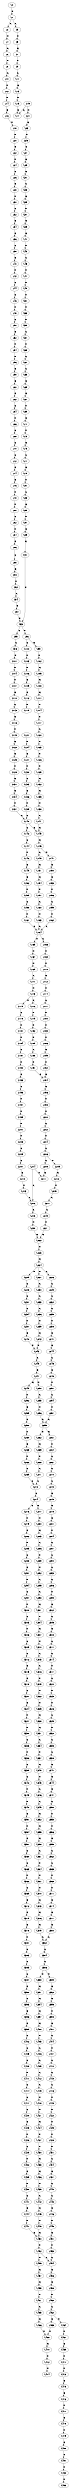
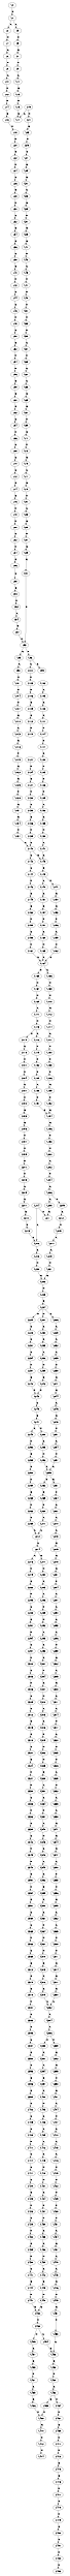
  strict digraph {
    S0
    S1
    S2
    S3
    S4
    S5
    S6
    S7
    S8
    S9
    S10
    S11
    S12
    S13
    S14
    S15
    S16
    S17
    S18
    S20
    S19
    S21
    S22
    S23
    S24
    S25
    S26
    S27
    S28
    S29
    S30
    S31
    S32
    S33
    S34
    S35
    S36
    S37
    S38
    S39
    S40
    S41
    S42
    S43
    S44
    S45
    S46
    S47
    S48
    S49
    S50
    S51
    S52
    S53
    S54
    S55
    S56
    S57
    S58
    S59
    S60
    S61
    S62
    S63
    S64
    S65
    S66
    S67
    S68
    S69
    S70
    S71
    S72
    S73
    S74
    S75
    S76
    S77
    S78
    S79
    S80
    S81
    S82
    S83
    S84
    S85
    S86
    S87
    S88
    S89
    S90
    S91
    S92
    S93
    S94
    S95
    S96
    S97
    S98
    S99
    S100
    S101
    S102
    S103
    S104
    S105
    S106
    S107
    S108
    S109
    S110
    S111
    S112
    S113
    S114
    S115
    S116
    S117
    S119
    S120
    S122
    S123
    S121
    S124
    S125
    S126
    S127
    S128
    S129
    S130
    S131
    S132
    S133
    S134
    S135
    S136
    S137
    S138
    S139
    S140
    S141
    S142
    S143
    S144
    S145
    S146
    S147
    S148
    S149
    S150
    S151
    S152
    S153
    S154
    S155
    S156
    S157
    S158
    S159
    S160
    S161
    S162
    S163
    S164
    S165
    S166
    S167
    S168
    S169
    S170
    S171
    S172
    S173
    S174
    S175
    S176
    S177
    S178
    S179
    S180
    S181
    S182
    S183
    S184
    S185
    S186
    S187
    S188
    S189
    S190
    S191
    S192
    S193
    S194
    S195
    S196
    S197
    S198
    S199
    S200
    S201
    S202
    S203
    S204
    S205
    S206
    S207
    S208
    S209
    S210
    S211
    S212
    S213
    S215
    S216
    S214
    S217
    S218
    S219
    S220
    S221
    S222
    S223
    S224
    S225
    S226
    S227
    S228
    S229
    S230
    S231
    S232
    S233
    S234
    S235
    S236
    S237
    S238
    S239
    S240
    S241
    S242
    S243
    S244
    S245
    S246
    S247
    S248
    S249
    S250
    S251
    S252
    S253
    S254
    S255
    S256
    S257
    S258
    S259
    S260
    S261
    S262
    S263
    S264
    S265
    S266
    S267
    S268
    S269
    S270
    S271
    S272
    S273
    S274
    S275
    S276
    S277
    S278
    S279
    S280
    S281
    S282
    S283
    S284
    S285
    S286
    S287
    S288
    S289
    S290
    S291
    S292
    S293
    S294
    S295
    S296
    S297
    S298
    S299
    S300
    S301
    S302
    S303
    S304
    S305
    S306
    S307
    S308
    S309
    S310
    S311
    S312
    S313
    S314
    S315
    S316
    S317
    S318
    S319
    S320
    S321
    S322
    S323
    S324
    S325
    S326
    S327
    S328
    S329
    S330
    S331
    S332
    S333
    S334
    S335
    S336
    S337
    S338
    S339
    S340
    S341
    S342
    S343
    S344
    S345
    S346
    S347
    S348
    S349
    S350
    S351
    S352
    S353
    S354
    S355
    S356
    S357
    S358
    S359
    S360
    S361
    S362
    S363
    S364
    S365
    S366
    S367
    S368
    S369
    S370
    S371
    S372
    S373
    S374
    S375
    S376
    S377
    S378
    S379
    S380
    S381
    S382
    S383
    S384
    S385
    S386
    S387
    S388
    S389
    S390
    S391
    S392
    S393
    S394
    S395
    S396
    S397
    S398
    S399
    S400
    S401
    S402
    S403
    S404
    S405
    S406
    S407
    S408
    S409
    S410
    S411
    S412
    S413
    S414
    S415
    S416
    S417
    S418
    S419
    S420
    S421
    S422
    S423
    S424
    S425
    S426
    S427
    S428
    S429
    S430
    S431
    S432
    S433
    S434
    S435
    S436
    S437
    S438
    S439
    S440
    S441
    S442
    S443
    S444
    S445
    S446
    S447
    S448
    S449
    S450
    S451
    S452
    S453
    S454
    S455
    S456
    S457
    S458
    S459
    S460
    S461
    S462
    S463
    S464
    S465
    S466
    S467
    S468
    S469
    S470
    S471
    S472
    S473
    S474
    S475
    S476
    S477
    S478
    S479
    S480
    S481
    S482
    S483
    S0 -> S1 [label=T]
    S1 -> S2 [label=G]
    S1 -> S3 [label=C]
    S2 -> S4 [label=A]
    S3 -> S5 [label=A]
    S4 -> S6 [label=C]
    S5 -> S7 [label=G]
    S6 -> S8 [label=T]
    S7 -> S9 [label=T]
    S8 -> S10 [label=C]
    S9 -> S11 [label=C]
    S10 -> S12 [label=T]
    S11 -> S13 [label=G]
    S12 -> S14 [label=A]
    S13 -> S15 [label=A]
    S14 -> S16 [label=G]
    S15 -> S17 [label=G]
    S16 -> S18 [label=T]
    S18 -> S20 [label=A]
    S20 -> S22 [label=G]
    S19 -> S17 [label=C]
    S19 -> S21 [label=A]
    S21 -> S23 [label=G]
    S22 -> S24 [label=A]
    S23 -> S25 [label=A]
    S24 -> S26 [label=C]
    S25 -> S27 [label=C]
    S26 -> S28 [label=G]
    S27 -> S29 [label=G]
    S28 -> S30 [label=T]
    S29 -> S31 [label=G]
    S30 -> S32 [label=G]
    S31 -> S33 [label=C]
    S32 -> S34 [label=G]
    S33 -> S35 [label=G]
    S34 -> S36 [label=G]
    S35 -> S37 [label=T]
    S36 -> S38 [label=G]
    S37 -> S39 [label=G]
    S38 -> S40 [label=G]
    S39 -> S41 [label=G]
    S40 -> S42 [label=T]
    S41 -> S43 [label=A]
    S42 -> S44 [label=C]
    S43 -> S45 [label=C]
    S44 -> S46 [label=C]
    S45 -> S47 [label=A]
    S46 -> S48 [label=T]
    S47 -> S49 [label=A]
    S48 -> S50 [label=C]
    S49 -> S51 [label=T]
    S50 -> S52 [label=G]
    S51 -> S53 [label=A]
    S52 -> S54 [label=A]
    S53 -> S55 [label=T]
    S54 -> S56 [label=T]
    S55 -> S57 [label=C]
    S56 -> S58 [label=G]
    S57 -> S59 [label=T]
    S58 -> S60 [label=G]
    S59 -> S61 [label=C]
    S60 -> S62 [label=G]
    S61 -> S63 [label=C]
    S62 -> S64 [label=C]
    S63 -> S65 [label=G]
    S64 -> S66 [label=T]
    S65 -> S67 [label=G]
    S66 -> S68 [label=C]
    S67 -> S69 [label=A]
    S68 -> S70 [label=C]
    S69 -> S71 [label=G]
    S70 -> S72 [label=C]
    S71 -> S73 [label=A]
    S72 -> S74 [label=G]
    S73 -> S75 [label=G]
    S74 -> S76 [label=G]
    S75 -> S77 [label=C]
    S76 -> S78 [label=A]
    S77 -> S79 [label=G]
    S78 -> S80 [label=A]
    S79 -> S81 [label=A]
    S80 -> S82 [label=C]
    S81 -> S83 [label=C]
    S82 -> S84 [label=A]
    S83 -> S85 [label=G]
    S84 -> S86 [label=G]
    S85 -> S87 [label=A]
    S86 -> S88 [label=C]
    S87 -> S89 [label=G]
    S88 -> S90 [label=G]
    S89 -> S91 [label=G]
    S90 -> S92 [label=A]
    S91 -> S93 [label=T]
    S92 -> S94 [label=G]
    S93 -> S95 [label=C]
    S93 -> S96 [label=T]
    S94 -> S97 [label=G]
    S95 -> S98 [label=C]
    S96 -> S99 [label=G]
    S96 -> S100 [label=C]
    S97 -> S93 [label=T]
    S98 -> S101 [label=T]
-   S99 -> S102 [label=T]
    S100 -> S103 [label=T]
    S101 -> S104 [label=A]
    S102 -> S105 [label=G]
    S103 -> S106 [label=A]
    S104 -> S107 [label=A]
    S105 -> S108 [label=G]
    S106 -> S109 [label=G]
    S107 -> S110 [label=G]
    S108 -> S111 [label=G]
    S109 -> S112 [label=G]
    S110 -> S113 [label=C]
    S111 -> S114 [label=T]
    S112 -> S115 [label=T]
    S113 -> S116 [label=G]
    S114 -> S117 [label=T]
    S116 -> S119 [label=T]
    S117 -> S120 [label=C]
    S119 -> S122 [label=G]
    S120 -> S123 [label=T]
    S122 -> S125 [label=G]
    S123 -> S126 [label=T]
    S121 -> S124 [label=T]
    S124 -> S127 [label=G]
    S125 -> S128 [label=T]
    S126 -> S129 [label=T]
    S127 -> S130 [label=T]
    S128 -> S131 [label=G]
    S129 -> S132 [label=G]
    S130 -> S133 [label=G]
    S131 -> S134 [label=G]
    S132 -> S135 [label=G]
    S133 -> S136 [label=G]
    S134 -> S137 [label=A]
    S135 -> S138 [label=A]
    S136 -> S139 [label=A]
    S137 -> S140 [label=C]
    S138 -> S141 [label=C]
    S139 -> S140 [label=C]
    S140 -> S142 [label=C]
    S140 -> S143 [label=G]
    S141 -> S143 [label=G]
    S142 -> S144 [label=C]
    S143 -> S145 [label=G]
    S144 -> S146 [label=T]
    S145 -> S147 [label=A]
    S145 -> S148 [label=C]
    S146 -> S149 [label=G]
    S147 -> S150 [label=G]
    S148 -> S151 [label=G]
    S149 -> S152 [label=G]
    S150 -> S153 [label=G]
    S151 -> S154 [label=G]
    S152 -> S155 [label=T]
    S153 -> S156 [label=T]
    S154 -> S157 [label=T]
    S155 -> S158 [label=C]
    S156 -> S159 [label=C]
    S157 -> S160 [label=C]
    S158 -> S161 [label=A]
    S159 -> S162 [label=A]
    S160 -> S163 [label=A]
    S161 -> S164 [label=C]
    S162 -> S164 [label=C]
    S163 -> S164 [label=C]
    S164 -> S165 [label=T]
    S164 -> S166 [label=C]
    S165 -> S167 [label=A]
    S166 -> S168 [label=A]
    S167 -> S169 [label=A]
    S168 -> S170 [label=A]
    S169 -> S171 [label=G]
    S170 -> S172 [label=G]
    S171 -> S173 [label=A]
    S172 -> S174 [label=A]
    S173 -> S175 [label=A]
    S173 -> S176 [label=G]
    S174 -> S177 [label=C]
    S175 -> S178 [label=C]
    S176 -> S179 [label=T]
    S177 -> S180 [label=T]
    S178 -> S181 [label=T]
    S179 -> S182 [label=T]
    S180 -> S183 [label=T]
    S181 -> S184 [label=T]
    S182 -> S185 [label=T]
    S183 -> S186 [label=T]
    S184 -> S187 [label=C]
    S185 -> S188 [label=G]
    S186 -> S189 [label=G]
    S187 -> S190 [label=T]
    S188 -> S191 [label=T]
    S189 -> S192 [label=T]
    S190 -> S193 [label=G]
    S191 -> S194 [label=G]
    S192 -> S194 [label=G]
    S193 -> S195 [label=G]
    S194 -> S196 [label=G]
    S195 -> S197 [label=T]
    S196 -> S198 [label=T]
    S197 -> S199 [label=A]
    S198 -> S200 [label=A]
    S199 -> S201 [label=T]
    S200 -> S202 [label=C]
    S201 -> S203 [label=T]
    S202 -> S204 [label=T]
    S203 -> S205 [label=C]
    S204 -> S206 [label=C]
    S205 -> S207 [label=C]
    S206 -> S208 [label=C]
    S206 -> S209 [label=T]
    S207 -> S210 [label=G]
    S208 -> S211 [label=G]
    S209 -> S212 [label=G]
    S210 -> S213 [label=T]
    S212 -> S215 [label=T]
    S213 -> S216 [label=C]
    S215 -> S217 [label=C]
    S216 -> S218 [label=C]
    S214 -> S211 [label=T]
    S214 -> S216 [label=C]
    S217 -> S219 [label=C]
    S218 -> S220 [label=A]
    S219 -> S221 [label=A]
    S220 -> S222 [label=G]
    S221 -> S222 [label=G]
    S222 -> S223 [label=A]
    S223 -> S224 [label=G]
    S224 -> S225 [label=T]
    S224 -> S226 [label=G]
    S224 -> S227 [label=A]
    S225 -> S228 [label=C]
    S226 -> S229 [label=C]
    S227 -> S230 [label=C]
    S228 -> S231 [label=C]
    S229 -> S232 [label=C]
    S230 -> S233 [label=C]
    S231 -> S234 [label=C]
    S232 -> S235 [label=C]
    S233 -> S236 [label=C]
    S234 -> S237 [label=A]
    S235 -> S238 [label=A]
    S236 -> S239 [label=A]
    S237 -> S240 [label=G]
    S238 -> S241 [label=G]
    S239 -> S242 [label=G]
    S240 -> S243 [label=T]
    S241 -> S244 [label=G]
    S242 -> S243 [label=T]
    S243 -> S245 [label=C]
    S244 -> S246 [label=C]
    S245 -> S247 [label=G]
    S246 -> S248 [label=G]
    S247 -> S249 [label=G]
    S247 -> S250 [label=A]
    S248 -> S251 [label=A]
    S249 -> S252 [label=T]
    S250 -> S253 [label=C]
    S251 -> S254 [label=C]
    S252 -> S255 [label=G]
    S253 -> S256 [label=A]
    S254 -> S257 [label=A]
    S255 -> S258 [label=C]
    S256 -> S259 [label=C]
    S257 -> S259 [label=C]
    S258 -> S260 [label=T]
    S259 -> S261 [label=G]
    S259 -> S262 [label=T]
    S260 -> S263 [label=G]
    S261 -> S264 [label=T]
    S262 -> S265 [label=G]
    S263 -> S266 [label=T]
    S264 -> S267 [label=C]
    S265 -> S268 [label=T]
    S266 -> S269 [label=C]
    S267 -> S270 [label=C]
    S268 -> S271 [label=C]
    S269 -> S272 [label=C]
    S270 -> S273 [label=C]
    S271 -> S272 [label=C]
    S272 -> S274 [label=C]
    S273 -> S275 [label=G]
    S274 -> S276 [label=C]
    S274 -> S277 [label=G]
    S275 -> S278 [label=G]
    S276 -> S279 [label=A]
    S277 -> S280 [label=A]
    S278 -> S281 [label=G]
    S279 -> S282 [label=G]
    S280 -> S283 [label=G]
    S281 -> S284 [label=T]
    S282 -> S285 [label=A]
    S283 -> S286 [label=C]
    S284 -> S287 [label=C]
    S285 -> S288 [label=C]
    S286 -> S289 [label=T]
    S287 -> S290 [label=C]
    S288 -> S291 [label=G]
    S289 -> S292 [label=A]
    S290 -> S293 [label=C]
    S291 -> S294 [label=T]
    S292 -> S295 [label=C]
    S293 -> S296 [label=C]
    S294 -> S297 [label=C]
    S295 -> S298 [label=C]
    S296 -> S299 [label=A]
    S297 -> S300 [label=T]
    S298 -> S301 [label=G]
    S299 -> S302 [label=G]
    S300 -> S303 [label=G]
    S301 -> S304 [label=T]
    S302 -> S305 [label=C]
    S303 -> S306 [label=A]
    S304 -> S307 [label=G]
    S305 -> S308 [label=G]
    S306 -> S309 [label=C]
    S307 -> S310 [label=A]
    S308 -> S311 [label=C]
    S309 -> S312 [label=C]
    S310 -> S313 [label=C]
    S311 -> S314 [label=C]
    S312 -> S315 [label=G]
    S313 -> S316 [label=C]
    S314 -> S317 [label=A]
    S315 -> S318 [label=G]
    S316 -> S319 [label=T]
    S317 -> S320 [label=C]
    S318 -> S321 [label=G]
    S319 -> S322 [label=A]
    S320 -> S323 [label=A]
    S321 -> S324 [label=G]
    S322 -> S325 [label=A]
    S323 -> S326 [label=A]
    S324 -> S327 [label=A]
    S325 -> S328 [label=G]
    S326 -> S329 [label=C]
    S327 -> S330 [label=A]
    S328 -> S331 [label=G]
    S329 -> S332 [label=A]
    S330 -> S333 [label=C]
    S331 -> S334 [label=C]
    S332 -> S335 [label=C]
    S333 -> S336 [label=T]
    S334 -> S337 [label=T]
    S335 -> S338 [label=C]
    S336 -> S339 [label=C]
    S337 -> S340 [label=G]
    S338 -> S341 [label=G]
    S339 -> S342 [label=C]
    S340 -> S343 [label=A]
    S341 -> S344 [label=G]
    S342 -> S345 [label=A]
    S343 -> S346 [label=C]
    S344 -> S347 [label=G]
    S345 -> S348 [label=T]
    S346 -> S349 [label=C]
    S347 -> S350 [label=C]
    S348 -> S351 [label=G]
    S349 -> S352 [label=G]
    S350 -> S353 [label=T]
    S351 -> S354 [label=T]
    S352 -> S355 [label=G]
    S353 -> S356 [label=A]
    S354 -> S357 [label=G]
    S355 -> S358 [label=G]
    S356 -> S359 [label=G]
    S357 -> S360 [label=C]
    S358 -> S361 [label=C]
    S359 -> S362 [label=C]
    S360 -> S363 [label=C]
    S361 -> S364 [label=T]
    S362 -> S365 [label=C]
    S363 -> S366 [label=A]
    S364 -> S367 [label=A]
    S365 -> S368 [label=A]
    S366 -> S369 [label=C]
    S367 -> S370 [label=A]
    S368 -> S371 [label=A]
    S369 -> S372 [label=G]
    S370 -> S373 [label=G]
    S371 -> S374 [label=G]
    S372 -> S375 [label=G]
    S373 -> S376 [label=G]
    S374 -> S377 [label=G]
    S375 -> S378 [label=G]
    S376 -> S379 [label=G]
    S377 -> S380 [label=G]
    S378 -> S381 [label=T]
    S379 -> S382 [label=C]
    S380 -> S382 [label=C]
    S381 -> S383 [label=C]
    S382 -> S384 [label=C]
    S383 -> S385 [label=C]
    S384 -> S386 [label=C]
    S385 -> S387 [label=C]
    S386 -> S388 [label=T]
    S386 -> S389 [label=A]
    S387 -> S390 [label=G]
    S388 -> S391 [label=G]
    S389 -> S392 [label=G]
    S390 -> S393 [label=G]
    S391 -> S394 [label=G]
    S392 -> S395 [label=G]
    S393 -> S396 [label=G]
    S394 -> S397 [label=G]
    S395 -> S398 [label=A]
    S396 -> S399 [label=G]
    S397 -> S400 [label=G]
    S398 -> S401 [label=G]
    S399 -> S402 [label=C]
    S400 -> S403 [label=A]
    S401 -> S404 [label=C]
    S402 -> S405 [label=C]
    S403 -> S406 [label=C]
    S404 -> S407 [label=A]
    S405 -> S408 [label=C]
    S406 -> S409 [label=C]
    S407 -> S410 [label=C]
    S408 -> S411 [label=T]
    S409 -> S412 [label=C]
    S410 -> S413 [label=C]
    S411 -> S414 [label=C]
    S412 -> S415 [label=C]
    S413 -> S416 [label=C]
    S414 -> S417 [label=C]
    S415 -> S418 [label=A]
    S416 -> S419 [label=A]
    S417 -> S420 [label=G]
    S418 -> S421 [label=A]
    S419 -> S422 [label=A]
    S420 -> S423 [label=G]
    S421 -> S424 [label=G]
    S422 -> S425 [label=A]
    S423 -> S426 [label=T]
    S424 -> S427 [label=T]
    S425 -> S428 [label=T]
    S426 -> S429 [label=C]
    S427 -> S430 [label=T]
    S428 -> S431 [label=T]
    S429 -> S432 [label=A]
    S430 -> S433 [label=G]
    S431 -> S434 [label=C]
    S432 -> S435 [label=G]
    S433 -> S436 [label=G]
    S434 -> S437 [label=G]
    S435 -> S438 [label=A]
    S436 -> S439 [label=A]
    S437 -> S440 [label=C]
    S438 -> S441 [label=C]
    S439 -> S442 [label=C]
    S440 -> S443 [label=C]
    S441 -> S444 [label=G]
    S442 -> S445 [label=G]
    S443 -> S446 [label=G]
    S444 -> S447 [label=A]
    S445 -> S448 [label=A]
    S446 -> S449 [label=A]
    S447 -> S450 [label=G]
    S448 -> S450 [label=G]
    S449 -> S451 [label=G]
    S450 -> S452 [label=T]
    S451 -> S453 [label=T]
    S452 -> S454 [label=C]
    S452 -> S455 [label=A]
-   S453 -> S454 [label=C]
+   S453 -> S456 [label=C]
    S454 -> S456 [label=G]
    S455 -> S457 [label=G]
    S456 -> S458 [label=G]
    S457 -> S459 [label=G]
    S458 -> S460 [label=T]
    S459 -> S461 [label=T]
    S460 -> S462 [label=C]
    S461 -> S463 [label=C]
    S462 -> S464 [label=A]
    S462 -> S465 [label=G]
    S463 -> S466 [label=G]
    S464 -> S467 [label=A]
    S465 -> S468 [label=A]
    S466 -> S468 [label=A]
    S467 -> S469 [label=G]
    S468 -> S470 [label=G]
    S469 -> S471 [label=T]
    S470 -> S472 [label=T]
    S471 -> S473 [label=A]
    S472 -> S474 [label=A]
    S473 -> S475 [label=G]
    S475 -> S476 [label=G]
    S476 -> S477 [label=A]
    S477 -> S478 [label=G]
    S478 -> S479 [label=A]
    S479 -> S480 [label=G]
    S480 -> S481 [label=G]
    S481 -> S482 [label=T]
    S482 -> S483 [label=A]
  }
